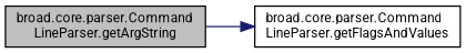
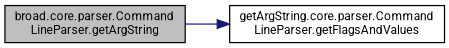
  digraph {
    rankdir=LR
    fontname=Roboto
    node [color=black fontname=Roboto fontsize=10 shape=record style=filled]
    n1 [fillcolor=grey75 fontcolor=black height=0.2 label="broad.core.parser.Command\lLineParser.getArgString" width=0.4]
-   n2 [fillcolor=white height=0.2 label="broad.core.parser.Command\lLineParser.getFlagsAndValues" width=0.4]
+   n2 [fillcolor=white height=0.2 label="getArgString.core.parser.Command\lLineParser.getFlagsAndValues" width=0.4]
    n1 -> n2 [color=midnightblue fontname=Roboto fontsize=10 labelfontname=Helvetica labelfontsize=10 style=solid]
  }
